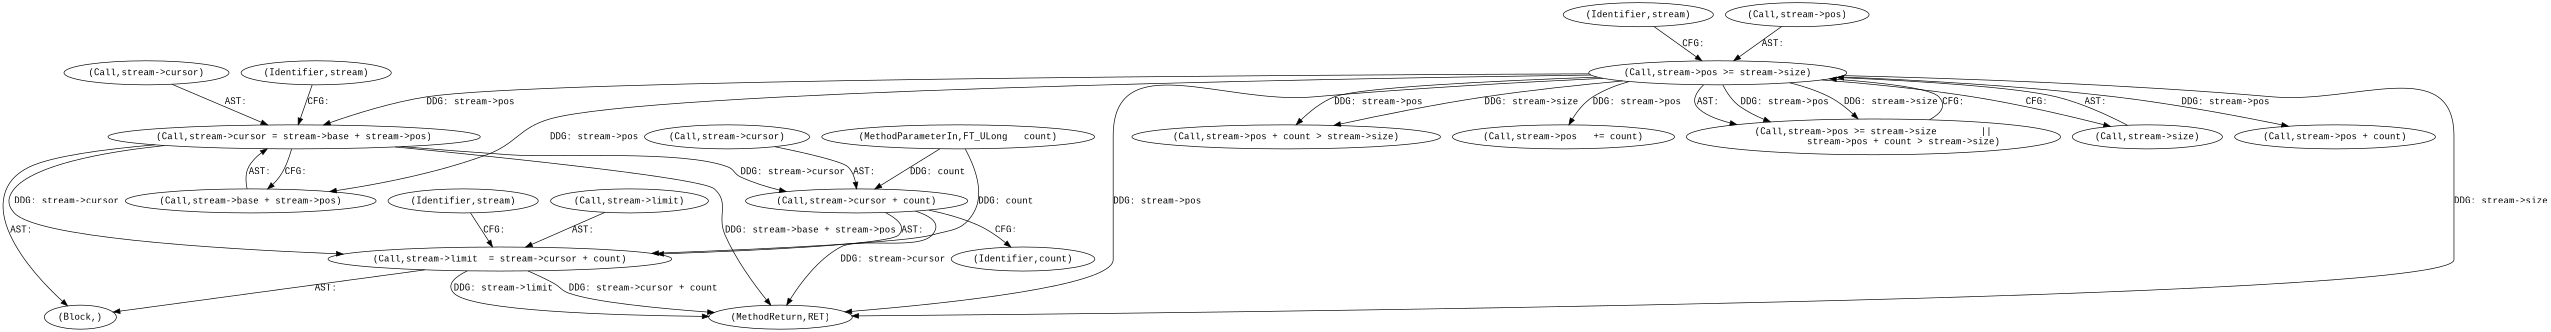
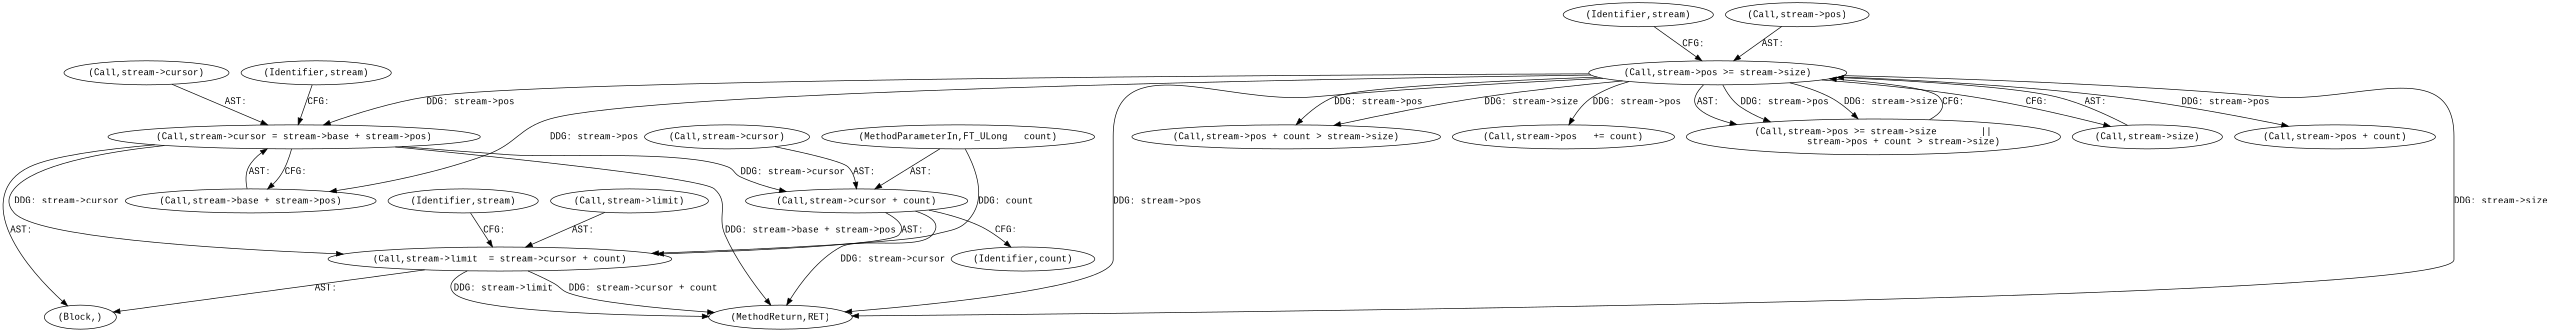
  digraph {
    fontname="Liberation Mono"
    node [fontname="Liberation Mono"]
    edge [fontname="Liberation Mono"]
    n1 [label="(Call,stream->cursor = stream->base + stream->pos)"]
    n2 [label="(Call,stream->limit  = stream->cursor + count)"]
    n3 [label="(Call,stream->cursor + count)"]
    n4 [label="(MethodReturn,RET)"]
    n5 [label="(Block,)"]
    n6 [label="(Call,stream->base + stream->pos)"]
    n7 [label="(Identifier,count)"]
    n8 [label="(Call,stream->pos >= stream->size)"]
    n9 [label="(Call,stream->pos + count > stream->size)"]
    n10 [label="(Call,stream->pos   += count)"]
    n11 [label="(Call,stream->pos >= stream->size        ||\n           stream->pos + count > stream->size)"]
    n12 [label="(Call,stream->size)"]
    n13 [label="(Call,stream->pos + count)"]
    n14 [label="(MethodParameterIn,FT_ULong   count)"]
    n15 [label="(Identifier,stream)"]
    n16 [label="(Identifier,stream)"]
    n17 [label="(Identifier,stream)"]
    n18 [label="(Call,stream->pos)"]
    n19 [label="(Call,stream->limit)"]
    n20 [label="(Call,stream->cursor)"]
    n21 [label="(Call,stream->cursor)"]
    n1 -> n2 [label="DDG: stream->cursor"]
    n1 -> n3 [label="DDG: stream->cursor"]
    n1 -> n4 [label="DDG: stream->base + stream->pos"]
    n1 -> n5 [label="AST: "]
    n1 -> n6 [label="CFG: "]
    n2 -> n4 [label="DDG: stream->limit"]
    n2 -> n4 [label="DDG: stream->cursor + count"]
    n2 -> n5 [label="AST: "]
    n3 -> n2 [label="AST: "]
    n3 -> n4 [label="DDG: stream->cursor"]
    n3 -> n7 [label="CFG: "]
    n6 -> n1 [label="AST: "]
    n8 -> n1 [label="DDG: stream->pos"]
    n8 -> n4 [label="DDG: stream->size"]
    n8 -> n4 [label="DDG: stream->pos"]
    n8 -> n6 [label="DDG: stream->pos"]
    n8 -> n9 [label="DDG: stream->pos"]
    n8 -> n9 [label="DDG: stream->size"]
    n8 -> n10 [label="DDG: stream->pos"]
    n8 -> n11 [label="AST: "]
    n8 -> n11 [label="DDG: stream->pos"]
    n8 -> n11 [label="DDG: stream->size"]
    n8 -> n12 [label="CFG: "]
    n8 -> n13 [label="DDG: stream->pos"]
    n11 -> n8 [label="CFG: "]
    n12 -> n8 [label="AST: "]
    n14 -> n2 [label="DDG: count"]
-   n14 -> n3 [label="DDG: count"]
+   n14 -> n3 [label="AST: "]
    n15 -> n1 [label="CFG: "]
    n16 -> n2 [label="CFG: "]
    n17 -> n8 [label="CFG: "]
    n18 -> n8 [label="AST: "]
    n19 -> n2 [label="AST: "]
    n20 -> n1 [label="AST: "]
    n21 -> n3 [label="AST: "]
  }
